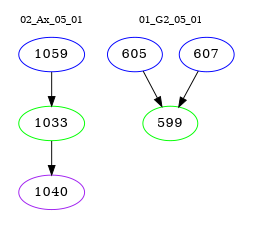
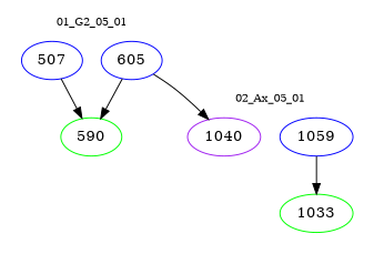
  digraph {
    node [color=blue]
    edge [color=black]
    n1 [label=1059]
    n2 [color=green label=1033]
    n3 [color=purple label=1040]
-   n4 [label=607]
-   n5 [color=green label=599]
+   n4 [label=507]
+   n5 [color=green label=590]
    n6 [label=605]
    subgraph cluster_1 {
      color=white
      fontsize=10
      label="02_Ax_05_01"
      n1
      n2
      n3
    }
    subgraph cluster_2 {
      color=white
      fontsize=10
      label="01_G2_05_01"
      n4
      n5
      n6
    }
    n1 -> n2
-   n2 -> n3
+   n6 -> n3
    n4 -> n5
    n6 -> n5
  }
